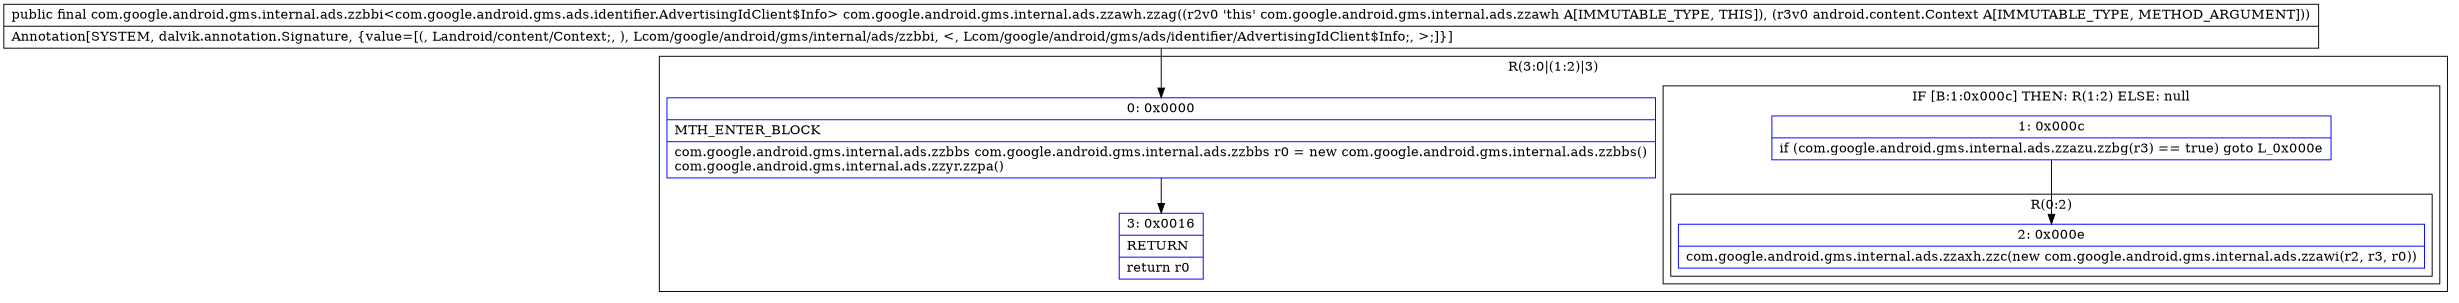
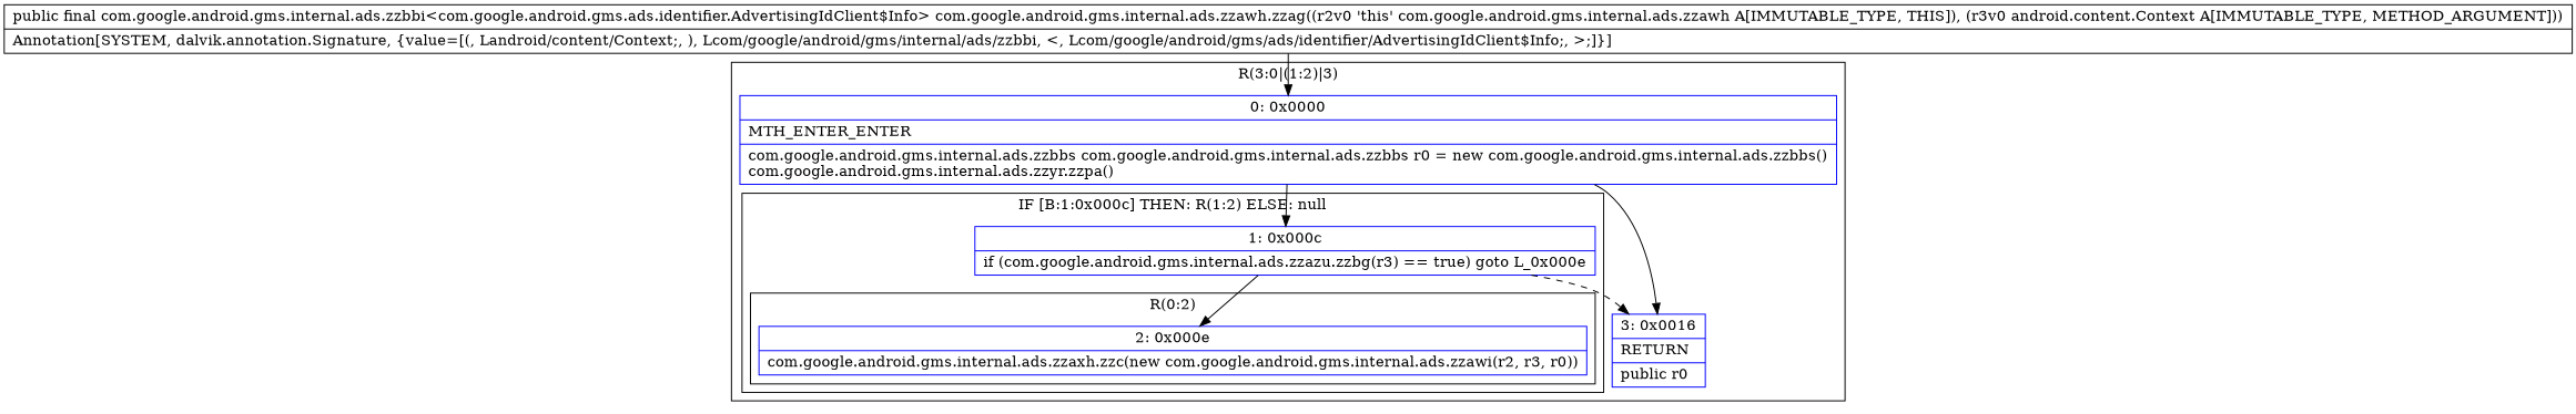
  digraph {
    node [color=blue shape=record]
    n1 [label="{2\:\ 0x000e|com.google.android.gms.internal.ads.zzaxh.zzc(new com.google.android.gms.internal.ads.zzawi(r2, r3, r0))\l}"]
    n2 [label="{1\:\ 0x000c|if (com.google.android.gms.internal.ads.zzazu.zzbg(r3) == true) goto L_0x000e\l}"]
-   n3 [label="{0\:\ 0x0000|MTH_ENTER_BLOCK\l|com.google.android.gms.internal.ads.zzbbs com.google.android.gms.internal.ads.zzbbs r0 = new com.google.android.gms.internal.ads.zzbbs()\lcom.google.android.gms.internal.ads.zzyr.zzpa()\l}"]
-   n4 [label="{3\:\ 0x0016|RETURN\l|return r0\l}"]
+   n3 [label="{0\:\ 0x0000|MTH_ENTER_ENTER\l|com.google.android.gms.internal.ads.zzbbs com.google.android.gms.internal.ads.zzbbs r0 = new com.google.android.gms.internal.ads.zzbbs()\lcom.google.android.gms.internal.ads.zzyr.zzpa()\l}"]
+   n4 [label="{3\:\ 0x0016|RETURN\l|public r0\l}"]
    n5 [label="{public final com.google.android.gms.internal.ads.zzbbi\<com.google.android.gms.ads.identifier.AdvertisingIdClient$Info\> com.google.android.gms.internal.ads.zzawh.zzag((r2v0 'this' com.google.android.gms.internal.ads.zzawh A[IMMUTABLE_TYPE, THIS]), (r3v0 android.content.Context A[IMMUTABLE_TYPE, METHOD_ARGUMENT]))  | Annotation[SYSTEM, dalvik.annotation.Signature, \{value=[(, Landroid\/content\/Context;, ), Lcom\/google\/android\/gms\/internal\/ads\/zzbbi, \<, Lcom\/google\/android\/gms\/ads\/identifier\/AdvertisingIdClient$Info;, \>;]\}]\l}" color=""]
    subgraph cluster_1 {
      label="R(3:0|(1:2)|3)"
      n3
      n4
      subgraph cluster_2 {
        label="IF [B:1:0x000c] THEN: R(1:2) ELSE: null"
        n2
        subgraph cluster_3 {
          label="R(0:2)"
          n1
        }
      }
    }
    n2 -> n1
+   n2 -> n4 [style=dashed]
+   n3 -> n2
    n3 -> n4
    n5 -> n3
  }
